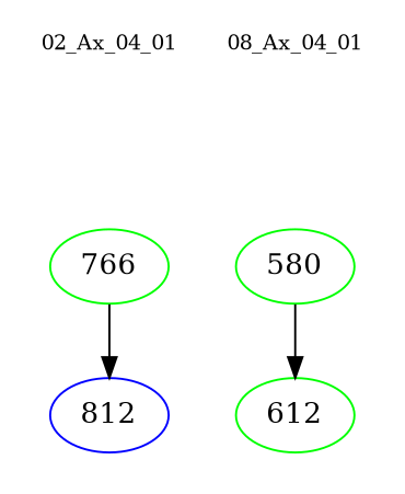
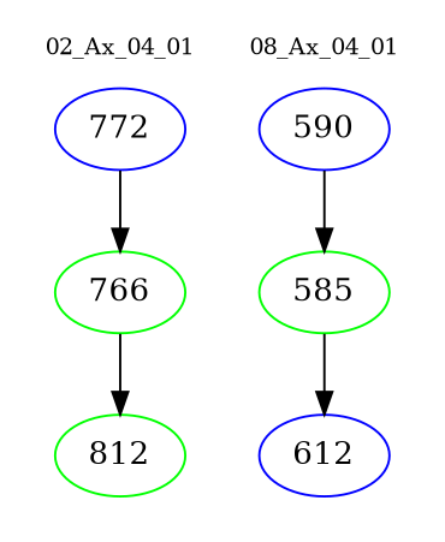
  digraph {
    node [color=green]
    edge [color=black]
+   n1 [color=blue label=772]
    n2 [label=766]
-   n3 [color=blue label=812]
-   n5 [label=580]
-   n6 [label=612]
+   n3 [label=812]
+   n4 [color=blue label=590]
+   n5 [label=585]
+   n6 [color=blue label=612]
    subgraph cluster_1 {
      color=white
      fontsize=10
      label="02_Ax_04_01"
+     n1
      n2
      n3
    }
    subgraph cluster_2 {
      color=white
      fontsize=10
      label="08_Ax_04_01"
+     n4
      n5
      n6
    }
+   n1 -> n2
    n2 -> n3
+   n4 -> n5
    n5 -> n6
  }
